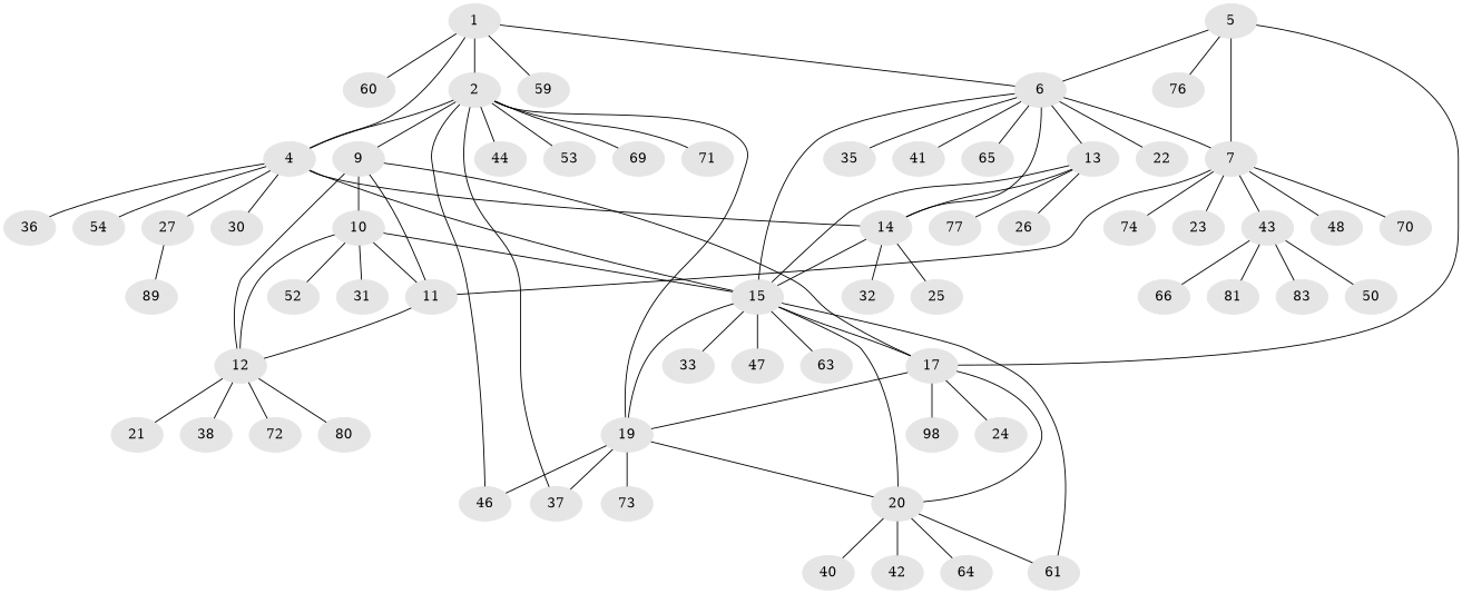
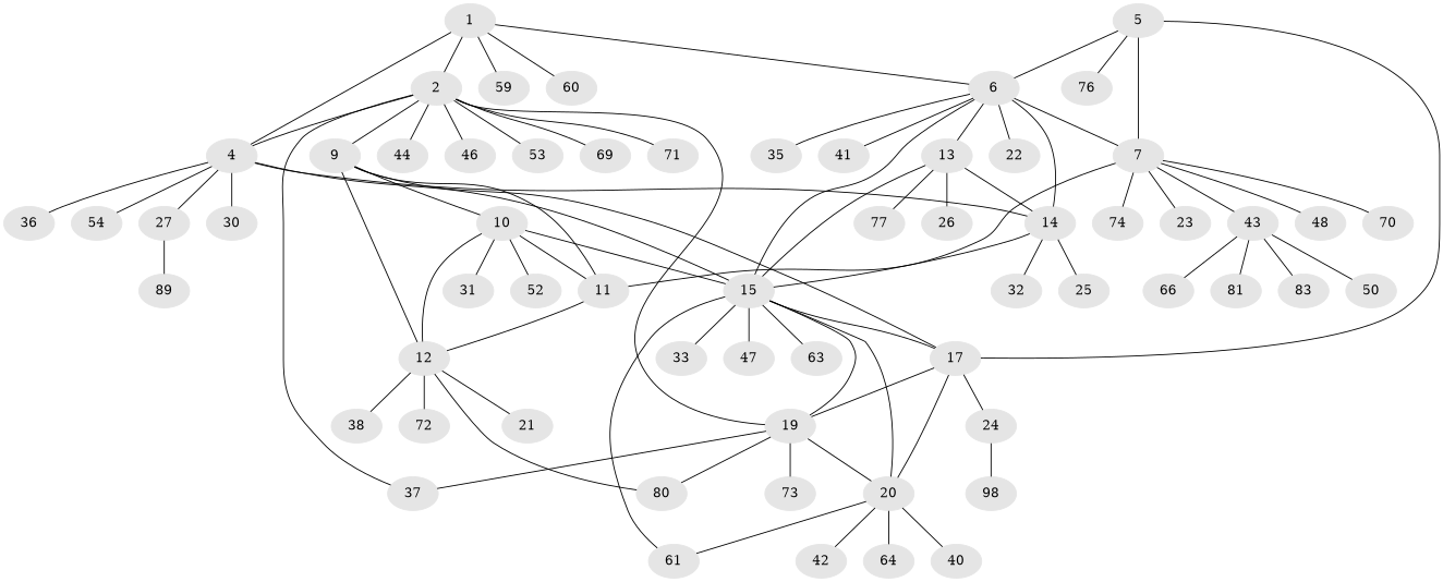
  graph {
    node [color=gray90 style=filled]
    1 [super="+79"]
    2 [super="+3"]
    4 [super="+49"]
    6 [super="+16"]
    59
    60
    9
    19 [super="+57"]
    37
    44
    46
    53
    69
    71
    14 [super="+29"]
    15 [super="+18"]
    27 [super="+45"]
    30
    36
    54 [super="+78"]
    7 [super="+8"]
    13 [super="+39"]
    22
    35
    41
-   65
    17 [super="+58"]
    11 [super="+56"]
    10 [super="+62"]
    12 [super="+68"]
    20 [super="+55"]
    73
    25
    32
    33
    47
    61
    63
    n39 [label=89]
    5 [super="+67"]
    76
    23 [super="+34"]
    43 [super="+75"]
    48
    70
    74
    24
    n48 [label=98]
    26
    77
    50
    66
    81
    83
    31 [super="+51"]
    52
    21
    38 [super="+84"]
    72
    80
    40
    42
    64
    1 -- 2 [weight=2]
    1 -- 4
    1 -- 6
    1 -- 59
    1 -- 60
    2 -- 4 [weight=2]
    2 -- 9
    2 -- 19
    2 -- 37
    2 -- 44
    2 -- 46
    2 -- 53
    2 -- 69
    2 -- 71
    4 -- 14
    4 -- 15
    4 -- 27
    4 -- 30
    4 -- 36
    4 -- 54
    6 -- 14
    6 -- 15
    6 -- 7 [weight=2]
    6 -- 13
    6 -- 22
    6 -- 35
    6 -- 41
-   6 -- 65
    9 -- 17
    9 -- 11
    9 -- 10
    9 -- 12
    19 -- 37
-   19 -- 46
+   19 -- 80
    19 -- 20
    19 -- 73
    14 -- 15
    14 -- 25
    14 -- 32
    15 -- 19
    15 -- 17
    15 -- 20
    15 -- 33
    15 -- 47
    15 -- 61
    15 -- 63
    27 -- n39
    7 -- 11
    7 -- 23
    7 -- 43
    7 -- 48
    7 -- 70
    7 -- 74
    13 -- 14
    13 -- 15
    13 -- 26
    13 -- 77
    17 -- 19
    17 -- 20
    17 -- 24
-   17 -- n48
+   24 -- n48
    11 -- 12
    10 -- 15
    10 -- 11
    10 -- 12
    10 -- 31
    10 -- 52
    12 -- 21
    12 -- 38
    12 -- 72
    12 -- 80
    20 -- 61
    20 -- 40
    20 -- 42
    20 -- 64
    5 -- 6
    5 -- 7 [weight=2]
    5 -- 17
    5 -- 76
    43 -- 50
    43 -- 66
    43 -- 81
    43 -- 83
  }
